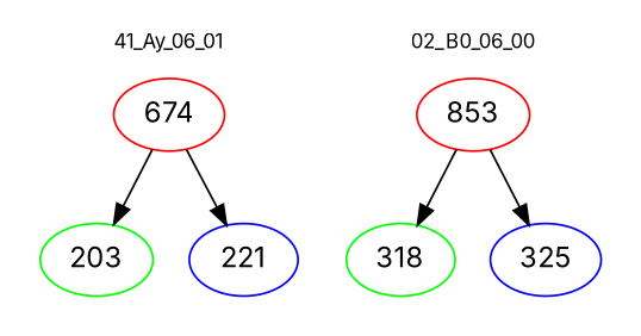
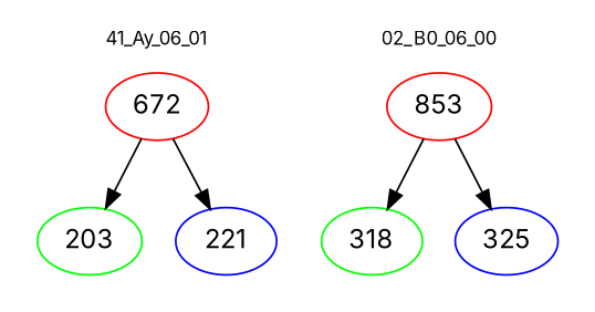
  digraph {
    fontname=Inter
    node [color=red fontname=Inter]
    edge [color=black fontname=Inter]
-   n1 [label=674]
+   n1 [label=672]
    n2 [color=green label=203]
    n3 [color=blue label=221]
    n4 [label=853]
    n5 [color=green label=318]
    n6 [color=blue label=325]
    subgraph cluster_1 {
      color=white
      fontsize=10
      label="41_Ay_06_01"
      n1
      n2
      n3
    }
    subgraph cluster_2 {
      color=white
      fontsize=10
      label="02_B0_06_00"
      n4
      n5
      n6
    }
    n1 -> n2
    n1 -> n3
    n4 -> n5
    n4 -> n6
  }
